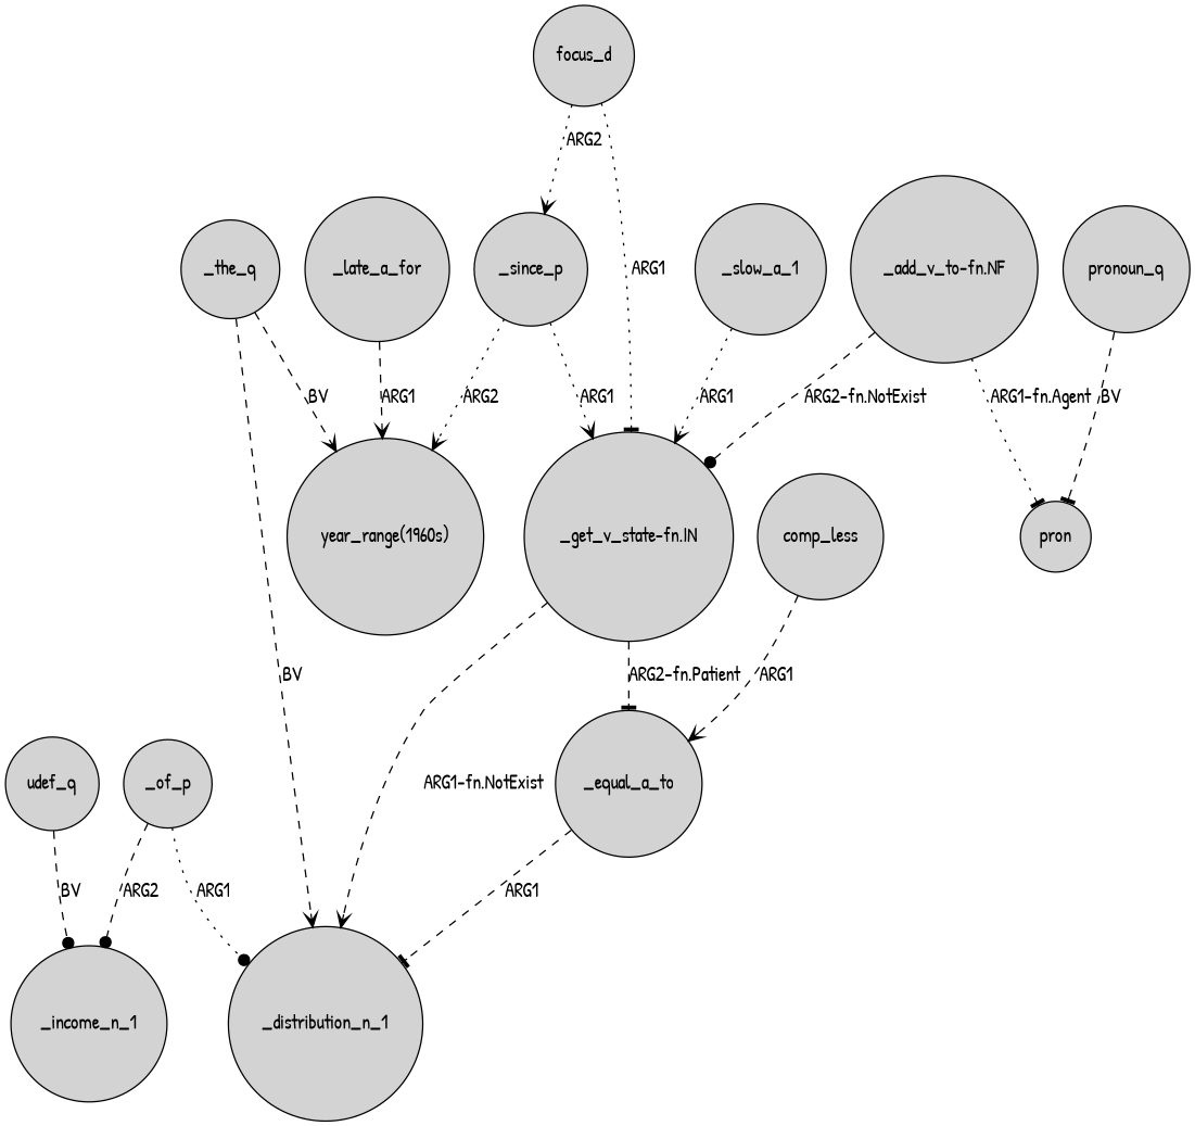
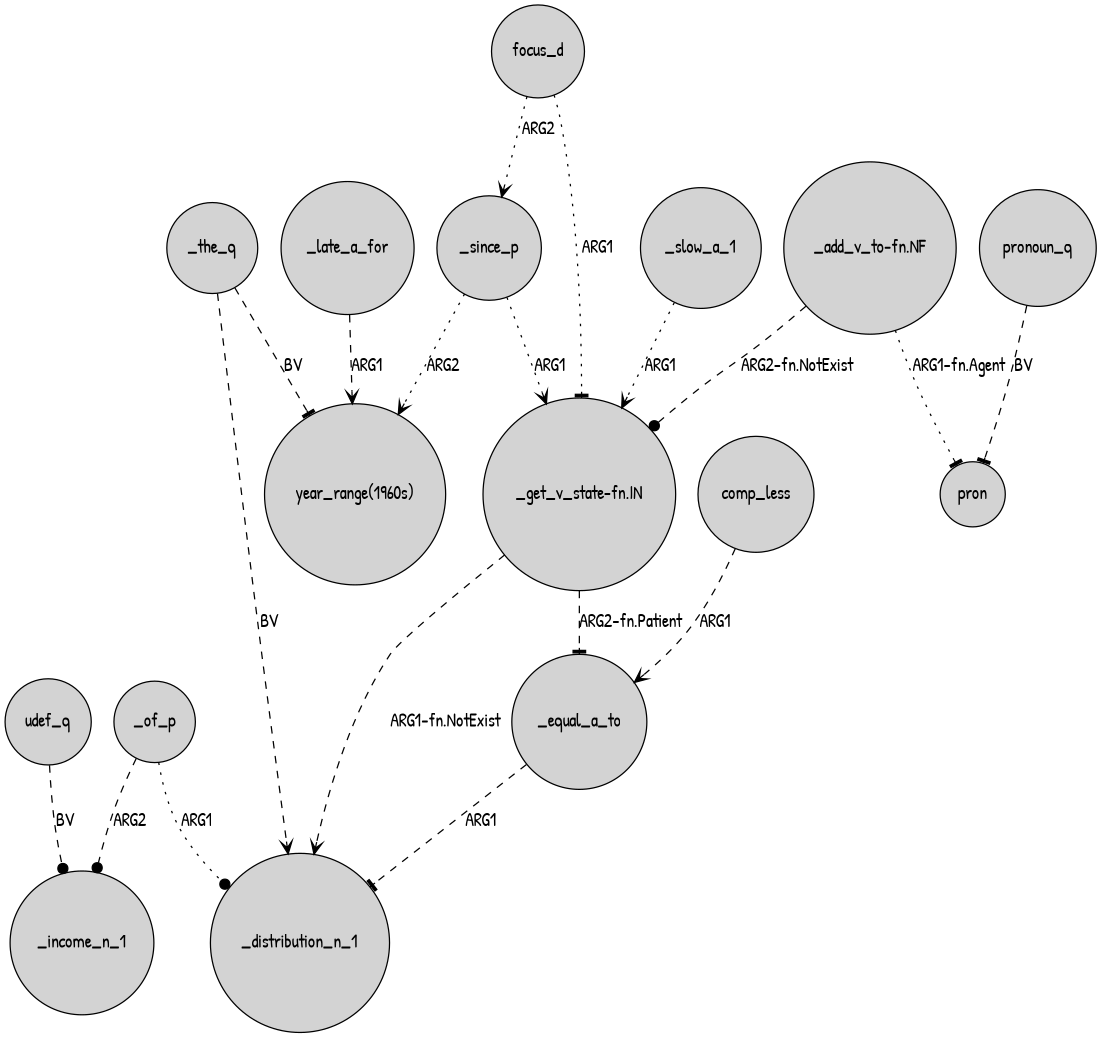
  digraph {
    fontname="Patrick Hand"
    node [fontname="Patrick Hand" shape=circle style=filled]
    edge [arrowhead=vee fontname="Patrick Hand" style=dashed]
    _of_p
    _income_n_1
    _distribution_n_1
    focus_d
    _since_p
    "_get_v_state-fn.IN"
    "year_range(1960s)"
    _equal_a_to
    comp_less
    "_add_v_to-fn.NF"
    pron
    _late_a_for
    _slow_a_1
    _the_q
    udef_q
    pronoun_q
    _of_p -> _income_n_1 [arrowhead=dot label=ARG2]
    _of_p -> _distribution_n_1 [arrowhead=dot label=ARG1 style=dotted]
    focus_d -> _since_p [label=ARG2 style=dotted]
    focus_d -> "_get_v_state-fn.IN" [arrowhead=tee label=ARG1 style=dotted]
    _since_p -> "_get_v_state-fn.IN" [label=ARG1 style=dotted]
    _since_p -> "year_range(1960s)" [label=ARG2 style=dotted]
    "_get_v_state-fn.IN" -> _distribution_n_1 [label="ARG1-fn.NotExist"]
    "_get_v_state-fn.IN" -> _equal_a_to [arrowhead=tee label="ARG2-fn.Patient"]
    _equal_a_to -> _distribution_n_1 [arrowhead=tee label=ARG1]
    comp_less -> _equal_a_to [label=ARG1]
    "_add_v_to-fn.NF" -> "_get_v_state-fn.IN" [arrowhead=dot label="ARG2-fn.NotExist"]
    "_add_v_to-fn.NF" -> pron [arrowhead=tee label="ARG1-fn.Agent" style=dotted]
    _late_a_for -> "year_range(1960s)" [label=ARG1]
    _slow_a_1 -> "_get_v_state-fn.IN" [label=ARG1 style=dotted]
    _the_q -> _distribution_n_1 [label=BV]
-   _the_q -> "year_range(1960s)" [label=BV]
+   _the_q -> "year_range(1960s)" [arrowhead=tee label=BV]
    udef_q -> _income_n_1 [arrowhead=dot label=BV]
    pronoun_q -> pron [arrowhead=tee label=BV]
  }
